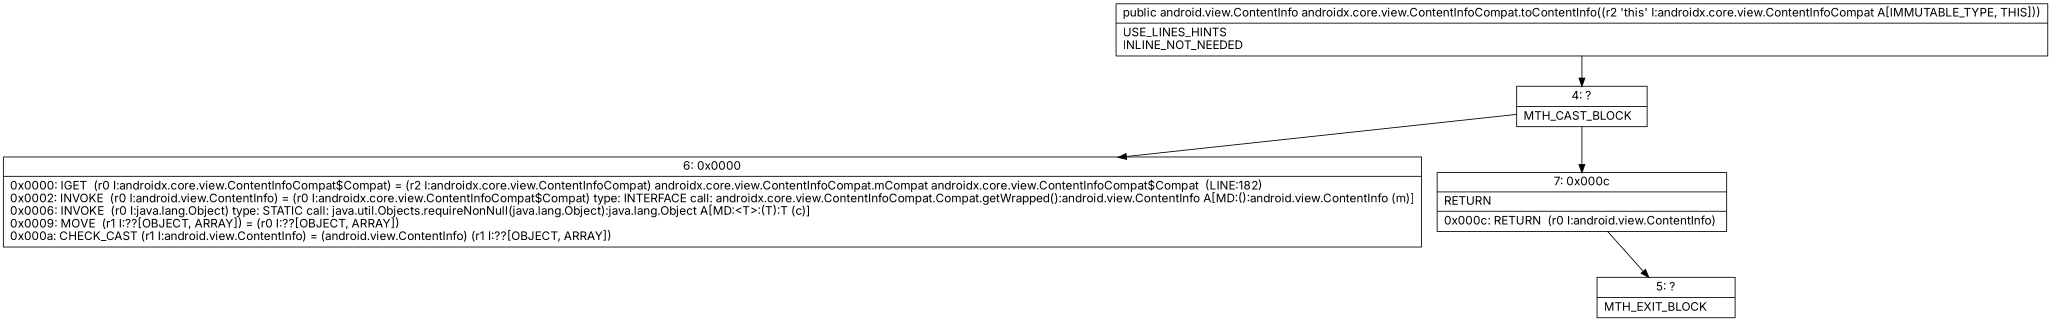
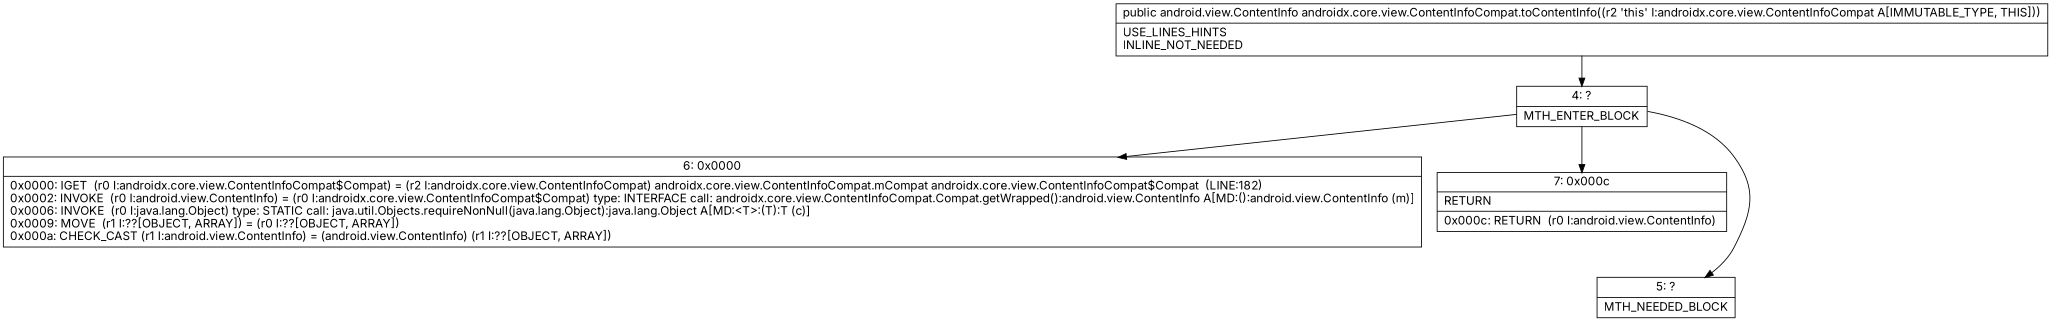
  digraph {
    fontname=Inter
    node [fontname=Inter shape=record]
    edge [fontname=Inter]
-   n1 [label="{4\:\ ?|MTH_CAST_BLOCK\l}"]
+   n1 [label="{4\:\ ?|MTH_ENTER_BLOCK\l}"]
    n2 [label="{6\:\ 0x0000|0x0000: IGET  (r0 I:androidx.core.view.ContentInfoCompat$Compat) = (r2 I:androidx.core.view.ContentInfoCompat) androidx.core.view.ContentInfoCompat.mCompat androidx.core.view.ContentInfoCompat$Compat  (LINE:182)\l0x0002: INVOKE  (r0 I:android.view.ContentInfo) = (r0 I:androidx.core.view.ContentInfoCompat$Compat) type: INTERFACE call: androidx.core.view.ContentInfoCompat.Compat.getWrapped():android.view.ContentInfo A[MD:():android.view.ContentInfo (m)]\l0x0006: INVOKE  (r0 I:java.lang.Object) type: STATIC call: java.util.Objects.requireNonNull(java.lang.Object):java.lang.Object A[MD:\<T\>:(T):T (c)]\l0x0009: MOVE  (r1 I:??[OBJECT, ARRAY]) = (r0 I:??[OBJECT, ARRAY]) \l0x000a: CHECK_CAST (r1 I:android.view.ContentInfo) = (android.view.ContentInfo) (r1 I:??[OBJECT, ARRAY]) \l}"]
    n3 [label="{7\:\ 0x000c|RETURN\l|0x000c: RETURN  (r0 I:android.view.ContentInfo) \l}"]
-   n4 [label="{5\:\ ?|MTH_EXIT_BLOCK\l}"]
+   n4 [label="{5\:\ ?|MTH_NEEDED_BLOCK\l}"]
    n5 [label="{public android.view.ContentInfo androidx.core.view.ContentInfoCompat.toContentInfo((r2 'this' I:androidx.core.view.ContentInfoCompat A[IMMUTABLE_TYPE, THIS]))  | USE_LINES_HINTS\lINLINE_NOT_NEEDED\l}"]
    n1 -> n2
    n1 -> n3
-   n3 -> n4
+   n1 -> n4
    n5 -> n1
  }
